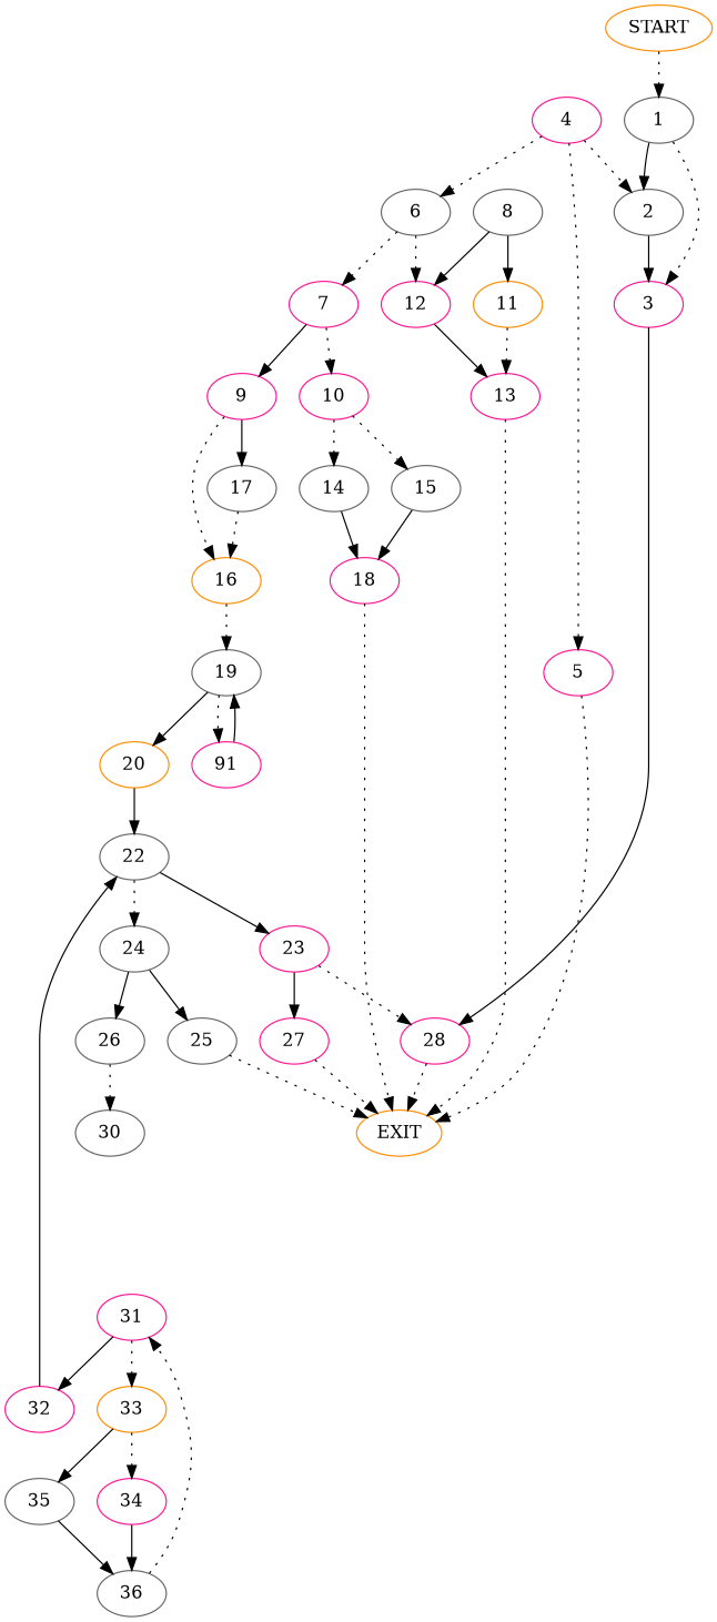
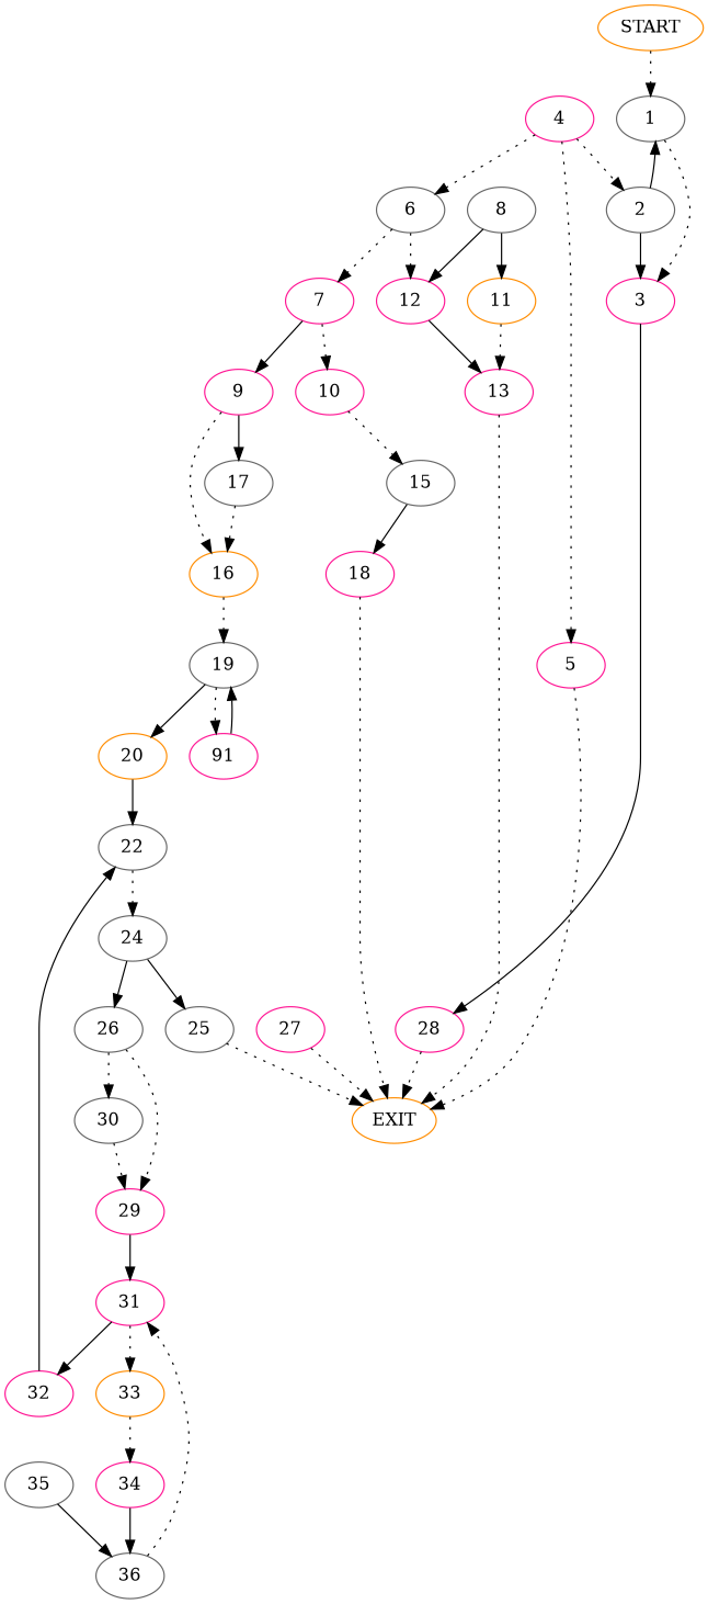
  digraph {
    node [color=deeppink]
    edge [style=dotted]
    n1 [color=darkorange label=START]
    1 [color=gray40]
    2 [color=gray40]
    3
    n5 [color=darkorange label=EXIT]
    28
    4
    5
    6 [color=gray40]
    7
    12
    9
    10
    8 [color=gray40]
    11 [color=darkorange]
    16 [color=darkorange]
    17 [color=gray40]
-   14 [color=gray40]
    15 [color=gray40]
    13
    19 [color=gray40]
    18
    20 [color=darkorange]
    n24 [label=91]
    22 [color=gray40]
-   23
    24 [color=gray40]
    27
    25 [color=gray40]
    26 [color=gray40]
+   29
    30 [color=gray40]
    31
    32
    33 [color=darkorange]
    34
    35 [color=gray40]
    36 [color=gray40]
    n1 -> 1
-   1 -> 2 [style=solid]
+   2 -> 1 [style=solid]
    1 -> 3
    2 -> 3 [style=solid]
    3 -> 28 [style=solid]
    28 -> n5
    4 -> 2
    4 -> 5
    4 -> 6
    5 -> n5
    6 -> 7
    6 -> 12
    7 -> 9 [style=solid]
    7 -> 10
    12 -> 13 [style=solid]
    9 -> 16
    9 -> 17 [style=solid]
-   10 -> 14
    10 -> 15
    8 -> 12 [style=solid]
    8 -> 11 [style=solid]
    11 -> 13
    16 -> 19
    17 -> 16
-   14 -> 18 [style=solid]
    15 -> 18 [style=solid]
    13 -> n5
    19 -> 20 [style=solid]
    19 -> n24
    18 -> n5
    20 -> 22 [style=solid]
    n24 -> 19 [style=solid]
-   22 -> 23 [style=solid]
    22 -> 24
-   23 -> 28
-   23 -> 27 [style=solid]
    24 -> 25 [style=solid]
    24 -> 26 [style=solid]
    27 -> n5
    25 -> n5
+   26 -> 29
    26 -> 30
+   29 -> 31 [style=solid]
+   30 -> 29
    31 -> 32 [style=solid]
    31 -> 33
    32 -> 22 [style=solid]
    33 -> 34
-   33 -> 35 [style=solid]
    34 -> 36 [style=solid]
    35 -> 36 [style=solid]
    36 -> 31
  }
